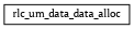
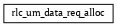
  digraph {
    rankdir=LR
    fontname="PT Serif"
-   n1 [color=black fillcolor=white fontname="PT Serif" fontsize=10 height=0.2 label=rlc_um_data_data_alloc shape=record style=filled width=0.4]
+   n1 [color=black fillcolor=white fontname="PT Serif" fontsize=10 height=0.2 label=rlc_um_data_req_alloc shape=record style=filled width=0.4]
  }
